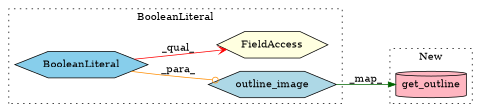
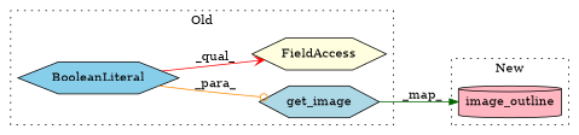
  digraph {
    rankdir=LR
    node [a=32 shape=hexagon style=filled]
-   n1 [fillcolor=lightpink l="12,1" label=get_outline s="12970,13008" shape=cylinder]
-   n2 [fillcolor=lightblue l="10,1" label=outline_image s="12991,13041"]
+   n1 [fillcolor=lightpink l="12,1" label=image_outline s="12970,13008" shape=cylinder]
+   n2 [fillcolor=lightblue l="10,1" label=get_image s="12991,13041"]
    n3 [a=22 fillcolor=lightyellow l=24 label=FieldAccess s=13055]
    n4 [a=9 fillcolor=skyblue l=4 label=BooleanLiteral s=13037]
    subgraph cluster_1 {
      label=New
      style=dotted
      n1
    }
    subgraph cluster_2 {
-     label=BooleanLiteral
+     label=Old
      style=dotted
      n2
      n3
      n4
    }
    n2 -> n1 [arrowhead=normal color=darkgreen label=_map_]
    n4 -> n2 [arrowhead=odot color=darkorange label=_para_]
    n4 -> n3 [arrowhead=vee color=red label=_qual_]
  }
